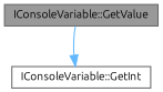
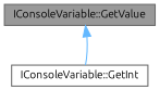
  digraph {
    rankdir=TB
    fontname=Ubuntu
    node [fontname=Ubuntu fontsize=10 shape=box style=filled]
    n1 [color=gray40 fillcolor=grey60 fontcolor=black height=0.2 label="IConsoleVariable::GetValue" width=0.4]
    n2 [color=grey40 fillcolor=white height=0.2 label="IConsoleVariable::GetInt" width=0.4]
-   n1 -> n2 [color=steelblue1 fontname=Ubuntu fontsize=10 labelfontname=Helvetica labelfontsize=10 style=solid]
+   n2 -> n1 [color=steelblue1 fontname=Ubuntu fontsize=10 labelfontname=Helvetica labelfontsize=10 style=solid]
  }
